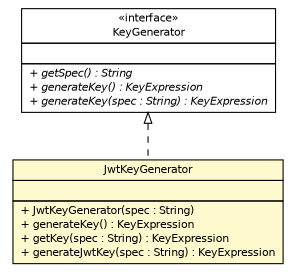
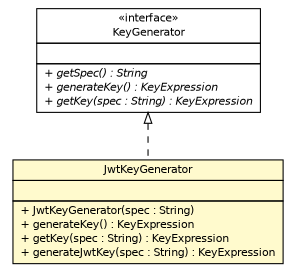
  digraph {
    nodesep=0.25
    ranksep=0.5
    node [fontcolor=black fontname=Helvetica fontsize=10.0 shape=plaintext]
    n1 [label=<<table title="cn.home1.oss.lib.common.crypto.JwtKeyGenerator" border="0" cellborder="1" cellspacing="0" cellpadding="2" port="p" bgcolor="lemonChiffon" href="./JwtKeyGenerator.html"> 		<tr><td><table border="0" cellspacing="0" cellpadding="1"> <tr><td align="center" balign="center"> JwtKeyGenerator </td></tr> 		</table></td></tr> 		<tr><td><table border="0" cellspacing="0" cellpadding="1"> <tr><td align="left" balign="left">  </td></tr> 		</table></td></tr> 		<tr><td><table border="0" cellspacing="0" cellpadding="1"> <tr><td align="left" balign="left"> + JwtKeyGenerator(spec : String) </td></tr> <tr><td align="left" balign="left"> + generateKey() : KeyExpression </td></tr> <tr><td align="left" balign="left"> + getKey(spec : String) : KeyExpression </td></tr> <tr><td align="left" balign="left"> + generateJwtKey(spec : String) : KeyExpression </td></tr> 		</table></td></tr> 		</table>>]
-   n2 [label=<<table title="cn.home1.oss.lib.common.crypto.KeyGenerator" border="0" cellborder="1" cellspacing="0" cellpadding="2" port="p" href="./KeyGenerator.html"> 		<tr><td><table border="0" cellspacing="0" cellpadding="1"> <tr><td align="center" balign="center"> &#171;interface&#187; </td></tr> <tr><td align="center" balign="center"> KeyGenerator </td></tr> 		</table></td></tr> 		<tr><td><table border="0" cellspacing="0" cellpadding="1"> <tr><td align="left" balign="left">  </td></tr> 		</table></td></tr> 		<tr><td><table border="0" cellspacing="0" cellpadding="1"> <tr><td align="left" balign="left"><font face="Helvetica-Oblique" point-size="10.0"> + getSpec() : String </font></td></tr> <tr><td align="left" balign="left"><font face="Helvetica-Oblique" point-size="10.0"> + generateKey() : KeyExpression </font></td></tr> <tr><td align="left" balign="left"><font face="Helvetica-Oblique" point-size="10.0"> + generateKey(spec : String) : KeyExpression </font></td></tr> 		</table></td></tr> 		</table>>]
+   n2 [label=<<table title="cn.home1.oss.lib.common.crypto.KeyGenerator" border="0" cellborder="1" cellspacing="0" cellpadding="2" port="p" href="./KeyGenerator.html"> 		<tr><td><table border="0" cellspacing="0" cellpadding="1"> <tr><td align="center" balign="center"> &#171;interface&#187; </td></tr> <tr><td align="center" balign="center"> KeyGenerator </td></tr> 		</table></td></tr> 		<tr><td><table border="0" cellspacing="0" cellpadding="1"> <tr><td align="left" balign="left">  </td></tr> 		</table></td></tr> 		<tr><td><table border="0" cellspacing="0" cellpadding="1"> <tr><td align="left" balign="left"><font face="Helvetica-Oblique" point-size="10.0"> + getSpec() : String </font></td></tr> <tr><td align="left" balign="left"><font face="Helvetica-Oblique" point-size="10.0"> + generateKey() : KeyExpression </font></td></tr> <tr><td align="left" balign="left"><font face="Helvetica-Oblique" point-size="10.0"> + getKey(spec : String) : KeyExpression </font></td></tr> 		</table></td></tr> 		</table>>]
    n2 -> n1 [arrowtail=empty dir=back fontname=Helvetica fontsize=10 headport=p labelfontname=Helvetica labelfontsize=10 style=dashed tailport=p]
  }
